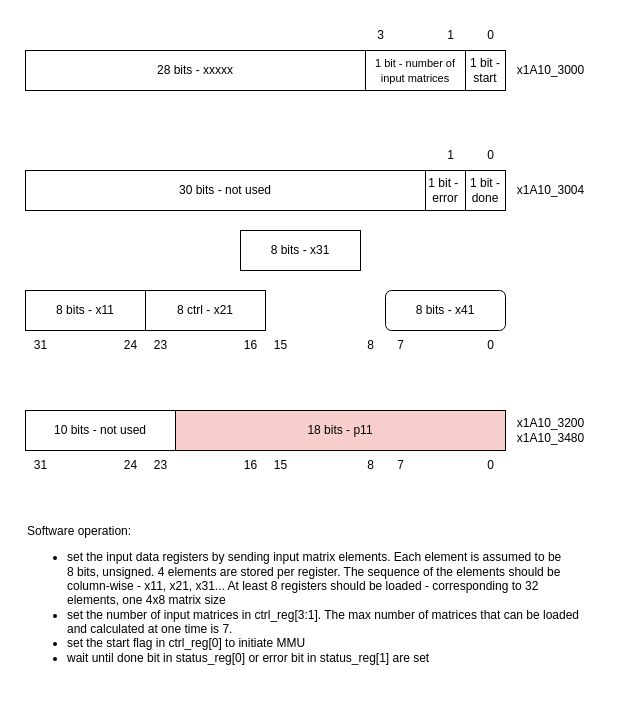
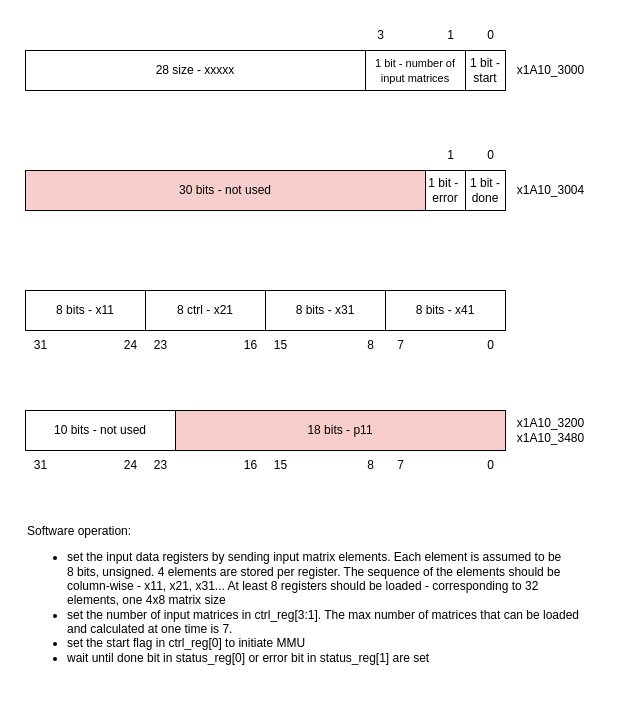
  <mxCell id="0" />
  <mxCell id="1" parent="0" />
  <mxCell id="2" value="8 bits - x11" style="rounded=0;whiteSpace=wrap;html=1;" vertex="1" parent="1"><mxGeometry x="25" y="290" width="120" height="40" as="geometry" /></mxCell>
  <mxCell id="3" value="8 ctrl - x21" style="rounded=0;whiteSpace=wrap;html=1;" vertex="1" parent="1"><mxGeometry x="145" y="290" width="120" height="40" as="geometry" /></mxCell>
- <mxCell id="4" value="8 bits - x31" style="rounded=0;whiteSpace=wrap;html=1;" vertex="1" parent="1"><mxGeometry x="240" y="230" width="120" height="40" as="geometry" /></mxCell>
- <mxCell id="5" value="8 bits - x41" style="whiteSpace=wrap;html=1;rounded=1;" vertex="1" parent="1"><mxGeometry x="385" y="290" width="120" height="40" as="geometry" /></mxCell>
- <mxCell id="6" value="28 bits - xxxxx" style="rounded=0;whiteSpace=wrap;html=1;" vertex="1" parent="1"><mxGeometry x="25" y="50" width="340" height="40" as="geometry" /></mxCell>
+ <mxCell id="4" value="8 bits - x31" style="rounded=0;whiteSpace=wrap;html=1;" vertex="1" parent="1"><mxGeometry x="265" y="290" width="120" height="40" as="geometry" /></mxCell>
+ <mxCell id="5" value="8 bits - x41" style="rounded=0;whiteSpace=wrap;html=1;" vertex="1" parent="1"><mxGeometry x="385" y="290" width="120" height="40" as="geometry" /></mxCell>
+ <mxCell id="6" value="28 size - xxxxx" style="rounded=0;whiteSpace=wrap;html=1;" vertex="1" parent="1"><mxGeometry x="25" y="50" width="340" height="40" as="geometry" /></mxCell>
  <mxCell id="7" value="&lt;font style=&quot;font-size: 11px;&quot;&gt;1 bit - number of input matrices&lt;br&gt;&lt;/font&gt;" style="rounded=0;whiteSpace=wrap;html=1;" vertex="1" parent="1"><mxGeometry x="365" y="50" width="100" height="40" as="geometry" /></mxCell>
  <mxCell id="8" value="1 bit - start" style="rounded=0;whiteSpace=wrap;html=1;" vertex="1" parent="1"><mxGeometry x="465" y="50" width="40" height="40" as="geometry" /></mxCell>
  <mxCell id="9" value="&lt;div&gt;x1A10_3000&lt;/div&gt;" style="text;html=1;align=center;verticalAlign=middle;resizable=0;points=[];autosize=1;strokeColor=none;fillColor=none;" vertex="1" parent="1"><mxGeometry x="505" y="55" width="90" height="30" as="geometry" /></mxCell>
- <mxCell id="10" value="30 bits - not used" style="rounded=0;whiteSpace=wrap;html=1;" vertex="1" parent="1"><mxGeometry x="25" y="170" width="400" height="40" as="geometry" /></mxCell>
+ <mxCell id="10" value="30 bits - not used" style="rounded=0;whiteSpace=wrap;html=1;fillColor=#f8cecc;" vertex="1" parent="1"><mxGeometry x="25" y="170" width="400" height="40" as="geometry" /></mxCell>
  <mxCell id="11" value="&lt;div&gt;1 bit -&amp;nbsp;&lt;/div&gt;&lt;div&gt;error&lt;/div&gt;" style="rounded=0;whiteSpace=wrap;html=1;" vertex="1" parent="1"><mxGeometry x="425" y="170" width="40" height="40" as="geometry" /></mxCell>
  <mxCell id="12" value="1 bit - done" style="rounded=0;whiteSpace=wrap;html=1;" vertex="1" parent="1"><mxGeometry x="465" y="170" width="40" height="40" as="geometry" /></mxCell>
  <mxCell id="13" value="&lt;div&gt;x1A10_3004&lt;/div&gt;" style="text;html=1;align=center;verticalAlign=middle;resizable=0;points=[];autosize=1;strokeColor=none;fillColor=none;" vertex="1" parent="1"><mxGeometry x="505" y="175" width="90" height="30" as="geometry" /></mxCell>
  <mxCell id="14" value="0" style="text;html=1;align=center;verticalAlign=middle;resizable=0;points=[];autosize=1;strokeColor=none;fillColor=none;" vertex="1" parent="1"><mxGeometry x="475" y="330" width="30" height="30" as="geometry" /></mxCell>
  <mxCell id="15" value="7" style="text;html=1;align=center;verticalAlign=middle;resizable=0;points=[];autosize=1;strokeColor=none;fillColor=none;" vertex="1" parent="1"><mxGeometry x="385" y="330" width="30" height="30" as="geometry" /></mxCell>
  <mxCell id="16" value="15" style="text;html=1;align=center;verticalAlign=middle;resizable=0;points=[];autosize=1;strokeColor=none;fillColor=none;" vertex="1" parent="1"><mxGeometry x="260" y="330" width="40" height="30" as="geometry" /></mxCell>
  <mxCell id="17" value="8" style="text;html=1;align=center;verticalAlign=middle;resizable=0;points=[];autosize=1;strokeColor=none;fillColor=none;" vertex="1" parent="1"><mxGeometry x="355" y="330" width="30" height="30" as="geometry" /></mxCell>
  <mxCell id="18" value="23" style="text;html=1;align=center;verticalAlign=middle;resizable=0;points=[];autosize=1;strokeColor=none;fillColor=none;" vertex="1" parent="1"><mxGeometry x="140" y="330" width="40" height="30" as="geometry" /></mxCell>
  <mxCell id="19" value="16" style="text;html=1;align=center;verticalAlign=middle;resizable=0;points=[];autosize=1;strokeColor=none;fillColor=none;" vertex="1" parent="1"><mxGeometry x="230" y="330" width="40" height="30" as="geometry" /></mxCell>
  <mxCell id="20" value="31" style="text;html=1;align=center;verticalAlign=middle;resizable=0;points=[];autosize=1;strokeColor=none;fillColor=none;" vertex="1" parent="1"><mxGeometry x="20" y="330" width="40" height="30" as="geometry" /></mxCell>
  <mxCell id="21" value="24" style="text;html=1;align=center;verticalAlign=middle;resizable=0;points=[];autosize=1;strokeColor=none;fillColor=none;" vertex="1" parent="1"><mxGeometry x="110" y="330" width="40" height="30" as="geometry" /></mxCell>
  <mxCell id="22" value="0" style="text;html=1;align=center;verticalAlign=middle;resizable=0;points=[];autosize=1;strokeColor=none;fillColor=none;" vertex="1" parent="1"><mxGeometry x="475" y="20" width="30" height="30" as="geometry" /></mxCell>
  <mxCell id="23" value="1" style="text;html=1;align=center;verticalAlign=middle;resizable=0;points=[];autosize=1;strokeColor=none;fillColor=none;" vertex="1" parent="1"><mxGeometry x="435" y="20" width="30" height="30" as="geometry" /></mxCell>
  <mxCell id="24" value="3" style="text;html=1;align=center;verticalAlign=middle;resizable=0;points=[];autosize=1;strokeColor=none;fillColor=none;" vertex="1" parent="1"><mxGeometry x="365" y="20" width="30" height="30" as="geometry" /></mxCell>
  <mxCell id="25" value="0" style="text;html=1;align=center;verticalAlign=middle;resizable=0;points=[];autosize=1;strokeColor=none;fillColor=none;" vertex="1" parent="1"><mxGeometry x="475" y="140" width="30" height="30" as="geometry" /></mxCell>
  <mxCell id="26" value="1" style="text;html=1;align=center;verticalAlign=middle;resizable=0;points=[];autosize=1;strokeColor=none;fillColor=none;" vertex="1" parent="1"><mxGeometry x="435" y="140" width="30" height="30" as="geometry" /></mxCell>
  <mxCell id="27" value="10 bits - not used" style="rounded=0;whiteSpace=wrap;html=1;" vertex="1" parent="1"><mxGeometry x="25" y="410" width="150" height="40" as="geometry" /></mxCell>
  <mxCell id="28" value="18 bits - p11" style="rounded=0;whiteSpace=wrap;html=1;fillColor=#f8cecc;" vertex="1" parent="1"><mxGeometry x="175" y="410" width="330" height="40" as="geometry" /></mxCell>
  <mxCell id="29" value="&lt;div&gt;x1A10_3200&lt;/div&gt;&lt;div&gt;x1A10_3480&lt;/div&gt;" style="text;html=1;align=center;verticalAlign=middle;resizable=0;points=[];autosize=1;strokeColor=none;fillColor=none;" vertex="1" parent="1"><mxGeometry x="505" y="410" width="90" height="40" as="geometry" /></mxCell>
  <mxCell id="30" value="0" style="text;html=1;align=center;verticalAlign=middle;resizable=0;points=[];autosize=1;strokeColor=none;fillColor=none;" vertex="1" parent="1"><mxGeometry x="475" y="450" width="30" height="30" as="geometry" /></mxCell>
  <mxCell id="31" value="7" style="text;html=1;align=center;verticalAlign=middle;resizable=0;points=[];autosize=1;strokeColor=none;fillColor=none;" vertex="1" parent="1"><mxGeometry x="385" y="450" width="30" height="30" as="geometry" /></mxCell>
  <mxCell id="32" value="15" style="text;html=1;align=center;verticalAlign=middle;resizable=0;points=[];autosize=1;strokeColor=none;fillColor=none;" vertex="1" parent="1"><mxGeometry x="260" y="450" width="40" height="30" as="geometry" /></mxCell>
  <mxCell id="33" value="8" style="text;html=1;align=center;verticalAlign=middle;resizable=0;points=[];autosize=1;strokeColor=none;fillColor=none;" vertex="1" parent="1"><mxGeometry x="355" y="450" width="30" height="30" as="geometry" /></mxCell>
  <mxCell id="34" value="23" style="text;html=1;align=center;verticalAlign=middle;resizable=0;points=[];autosize=1;strokeColor=none;fillColor=none;" vertex="1" parent="1"><mxGeometry x="140" y="450" width="40" height="30" as="geometry" /></mxCell>
  <mxCell id="35" value="16" style="text;html=1;align=center;verticalAlign=middle;resizable=0;points=[];autosize=1;strokeColor=none;fillColor=none;" vertex="1" parent="1"><mxGeometry x="230" y="450" width="40" height="30" as="geometry" /></mxCell>
  <mxCell id="36" value="31" style="text;html=1;align=center;verticalAlign=middle;resizable=0;points=[];autosize=1;strokeColor=none;fillColor=none;" vertex="1" parent="1"><mxGeometry x="20" y="450" width="40" height="30" as="geometry" /></mxCell>
  <mxCell id="37" value="24" style="text;html=1;align=center;verticalAlign=middle;resizable=0;points=[];autosize=1;strokeColor=none;fillColor=none;" vertex="1" parent="1"><mxGeometry x="110" y="450" width="40" height="30" as="geometry" /></mxCell>
  <mxCell id="38" value="&lt;div&gt;Software operation:&lt;/div&gt;&lt;div&gt;&lt;ul&gt;&lt;li&gt;set the input data registers by sending input matrix elements. Each element is assumed to be&lt;br&gt;8 bits, unsigned. 4 elements are stored per register. The sequence of the elements should be&lt;br&gt;column-wise - x11, x21, x31... At least 8 registers should be loaded - corresponding to 32 &lt;br&gt;elements, one 4x8 matrix size&lt;br&gt;&lt;/li&gt;&lt;li&gt;set the number of input matrices in ctrl_reg[3:1]. The max number of matrices that can be loaded&lt;br&gt;and calculated at one time is 7.&lt;/li&gt;&lt;li&gt;set the start flag in ctrl_reg[0] to initiate MMU&lt;br&gt;&lt;/li&gt;&lt;li&gt;wait until done bit in status_reg[0] or error bit in status_reg[1] are set&lt;br&gt;&lt;/li&gt;&lt;/ul&gt;&lt;/div&gt;" style="text;html=1;align=left;verticalAlign=middle;resizable=0;points=[];autosize=1;strokeColor=none;fillColor=none;" vertex="1" parent="1"><mxGeometry x="25" y="510" width="580" height="180" as="geometry" /></mxCell>
